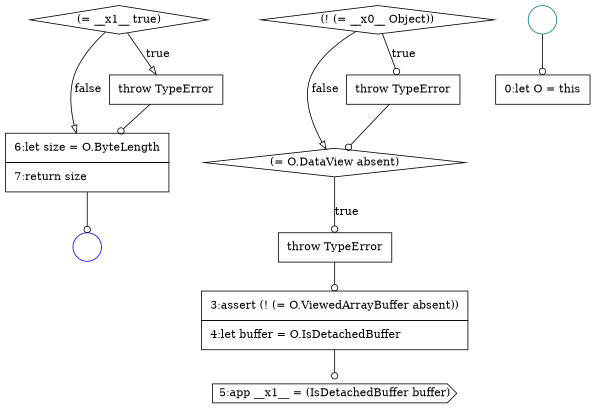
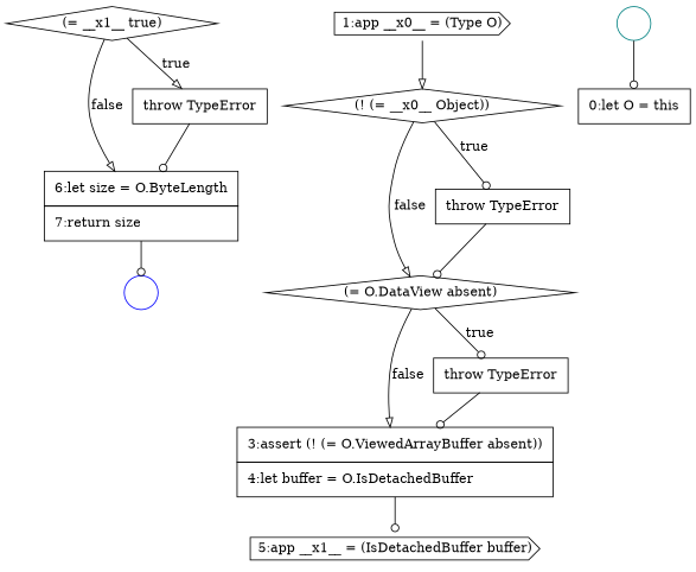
  digraph {
    node [color=black fillcolor=white shape=none style=filled]
    edge [arrowhead=odot color=black]
    n1 [color=blue label=" " shape=circle]
    n2 [label=<<font color="black">     <table border="0" cellborder="1" cellspacing="0" cellpadding="10">       <tr><td align="left">3:assert (! (= O.ViewedArrayBuffer absent))</td></tr>       <tr><td align="left">4:let buffer = O.IsDetachedBuffer</td></tr>     </table>   </font>> margin=0]
    n3 [label=<<font color="black">5:app __x1__ = (IsDetachedBuffer buffer)</font>> shape=cds]
    n4 [color=teal label=" " shape=circle]
    n5 [label=<<font color="black">     <table border="0" cellborder="1" cellspacing="0" cellpadding="10">       <tr><td align="left">0:let O = this</td></tr>     </table>   </font>> margin=0]
    n6 [label=<<font color="black">(= __x1__ true)</font>> shape=diamond]
    n7 [label=<<font color="black">     <table border="0" cellborder="1" cellspacing="0" cellpadding="10">       <tr><td align="left">6:let size = O.ByteLength</td></tr>       <tr><td align="left">7:return size</td></tr>     </table>   </font>> margin=0]
    n8 [label=<<font color="black">     <table border="0" cellborder="1" cellspacing="0" cellpadding="10">       <tr><td align="left">throw TypeError</td></tr>     </table>   </font>> margin=0]
+   n9 [label=<<font color="black">1:app __x0__ = (Type O)</font>> shape=cds]
    n10 [label=<<font color="black">(! (= __x0__ Object))</font>> shape=diamond]
    n11 [label=<<font color="black">(= O.DataView absent)</font>> shape=diamond]
    n12 [label=<<font color="black">     <table border="0" cellborder="1" cellspacing="0" cellpadding="10">       <tr><td align="left">throw TypeError</td></tr>     </table>   </font>> margin=0]
    n13 [label=<<font color="black">     <table border="0" cellborder="1" cellspacing="0" cellpadding="10">       <tr><td align="left">throw TypeError</td></tr>     </table>   </font>> margin=0]
    n2 -> n3
    n4 -> n5
    n6 -> n7 [arrowhead=onormal label=<<font color="black">false</font>>]
    n6 -> n8 [arrowhead=onormal label=<<font color="black">true</font>>]
    n7 -> n1
    n8 -> n7
+   n9 -> n10 [arrowhead=onormal]
    n10 -> n11 [arrowhead=onormal label=<<font color="black">false</font>>]
    n10 -> n13 [label=<<font color="black">true</font>>]
+   n11 -> n2 [arrowhead=onormal label=<<font color="black">false</font>>]
    n11 -> n12 [label=<<font color="black">true</font>>]
    n12 -> n2
    n13 -> n11
  }
